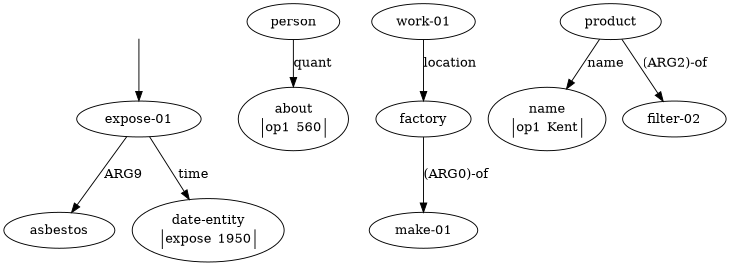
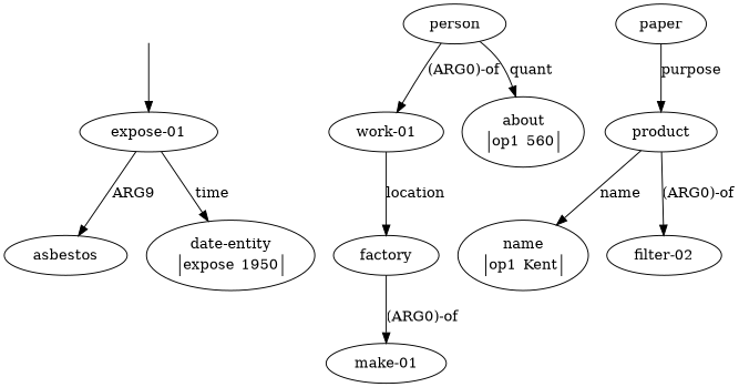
  digraph {
    top [style=invis]
    n2 [label=<<table align="center" border="0" cellspacing="0"><tr><td colspan="2">expose-01</td></tr></table>>]
    n3 [label=<<table align="center" border="0" cellspacing="0"><tr><td colspan="2">asbestos</td></tr></table>>]
    n4 [label=<<table align="center" border="0" cellspacing="0"><tr><td colspan="2">date-entity</td></tr><tr><td sides="l" border="1" align="left">expose</td><td sides="r" border="1" align="left">1950</td></tr></table>>]
    n5 [label=<<table align="center" border="0" cellspacing="0"><tr><td colspan="2">person</td></tr></table>>]
    n6 [label=<<table align="center" border="0" cellspacing="0"><tr><td colspan="2">work-01</td></tr></table>>]
    n7 [label=<<table align="center" border="0" cellspacing="0"><tr><td colspan="2">about</td></tr><tr><td sides="l" border="1" align="left">op1</td><td sides="r" border="1" align="left">560</td></tr></table>>]
    n8 [label=<<table align="center" border="0" cellspacing="0"><tr><td colspan="2">factory</td></tr></table>>]
    n9 [label=<<table align="center" border="0" cellspacing="0"><tr><td colspan="2">make-01</td></tr></table>>]
+   n10 [label=<<table align="center" border="0" cellspacing="0"><tr><td colspan="2">paper</td></tr></table>>]
    n11 [label=<<table align="center" border="0" cellspacing="0"><tr><td colspan="2">product</td></tr></table>>]
    n12 [label=<<table align="center" border="0" cellspacing="0"><tr><td colspan="2">name</td></tr><tr><td sides="l" border="1" align="left">op1</td><td sides="r" border="1" align="left">Kent</td></tr></table>>]
    n13 [label=<<table align="center" border="0" cellspacing="0"><tr><td colspan="2">filter-02</td></tr></table>>]
    top -> n2
    n2 -> n3 [label=ARG9]
    n2 -> n4 [label=time]
+   n5 -> n6 [label="(ARG0)-of"]
    n5 -> n7 [label=quant]
    n6 -> n8 [label=location]
    n8 -> n9 [label="(ARG0)-of"]
+   n10 -> n11 [label=purpose]
    n11 -> n12 [label=name]
-   n11 -> n13 [label="(ARG2)-of"]
+   n11 -> n13 [label="(ARG0)-of"]
  }
